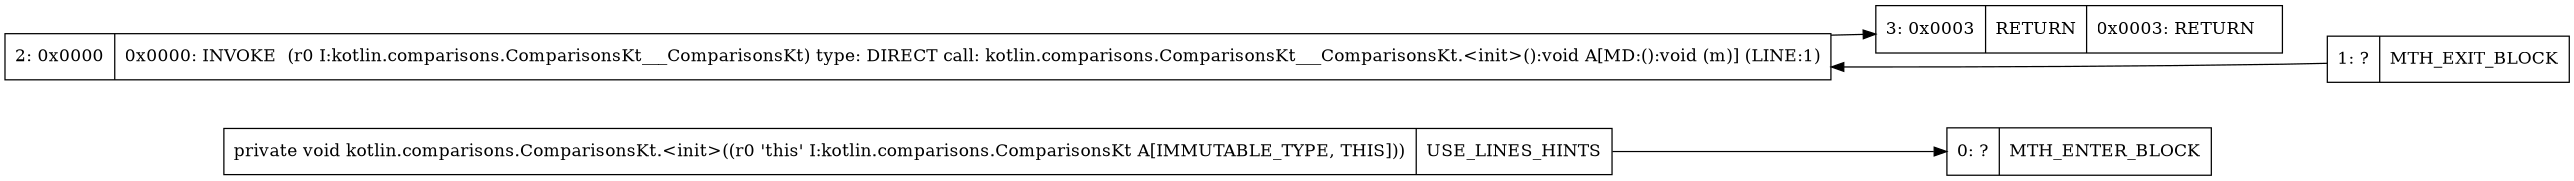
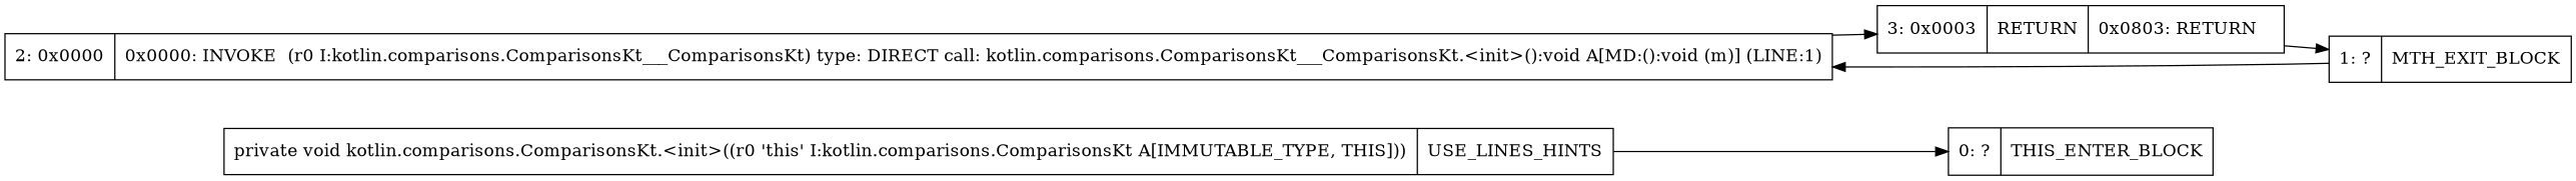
  digraph {
    rankdir=LR
    node [shape=record]
-   n1 [label="{0\:\ ?|MTH_ENTER_BLOCK\l}"]
+   n1 [label="{0\:\ ?|THIS_ENTER_BLOCK\l}"]
    n2 [label="{2\:\ 0x0000|0x0000: INVOKE  (r0 I:kotlin.comparisons.ComparisonsKt___ComparisonsKt) type: DIRECT call: kotlin.comparisons.ComparisonsKt___ComparisonsKt.\<init\>():void A[MD:():void (m)] (LINE:1)\l}"]
-   n3 [label="{3\:\ 0x0003|RETURN\l|0x0003: RETURN   \l}"]
+   n3 [label="{3\:\ 0x0003|RETURN\l|0x0803: RETURN   \l}"]
    n4 [label="{1\:\ ?|MTH_EXIT_BLOCK\l}"]
    n5 [label="{private void kotlin.comparisons.ComparisonsKt.\<init\>((r0 'this' I:kotlin.comparisons.ComparisonsKt A[IMMUTABLE_TYPE, THIS]))  | USE_LINES_HINTS\l}"]
    n2 -> n3
+   n3 -> n4
    n4 -> n2
    n5 -> n1
  }
